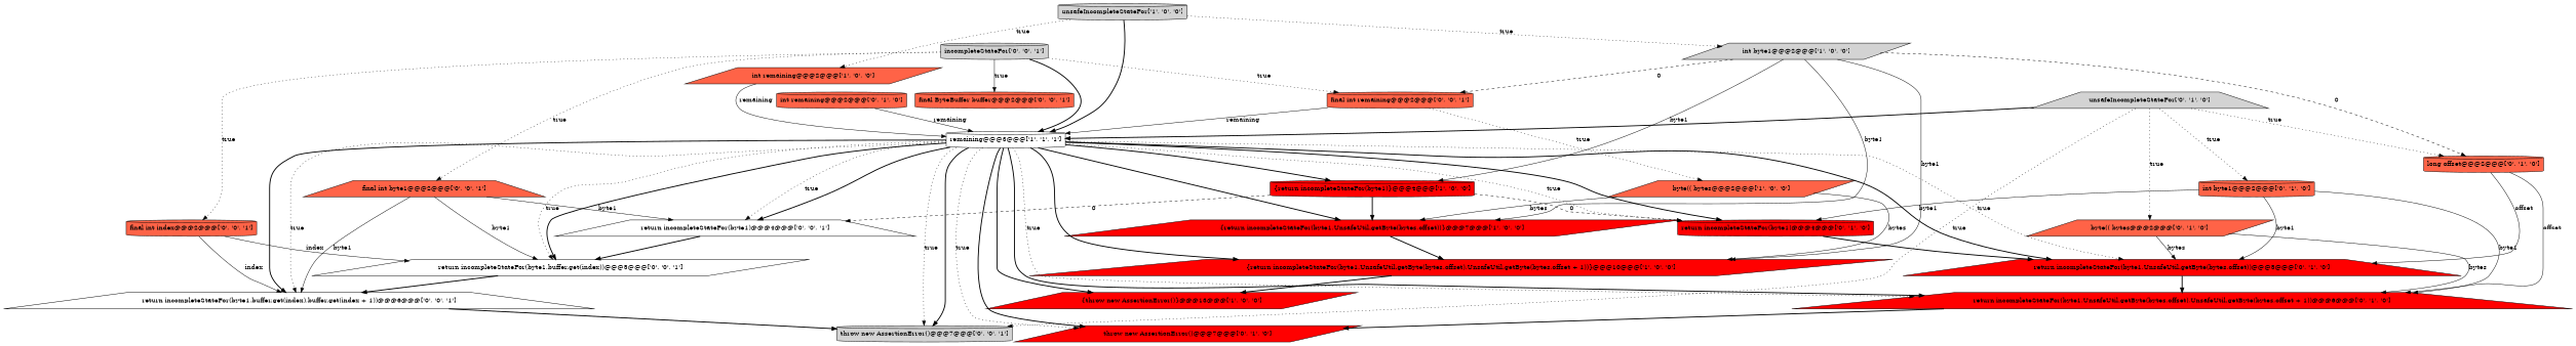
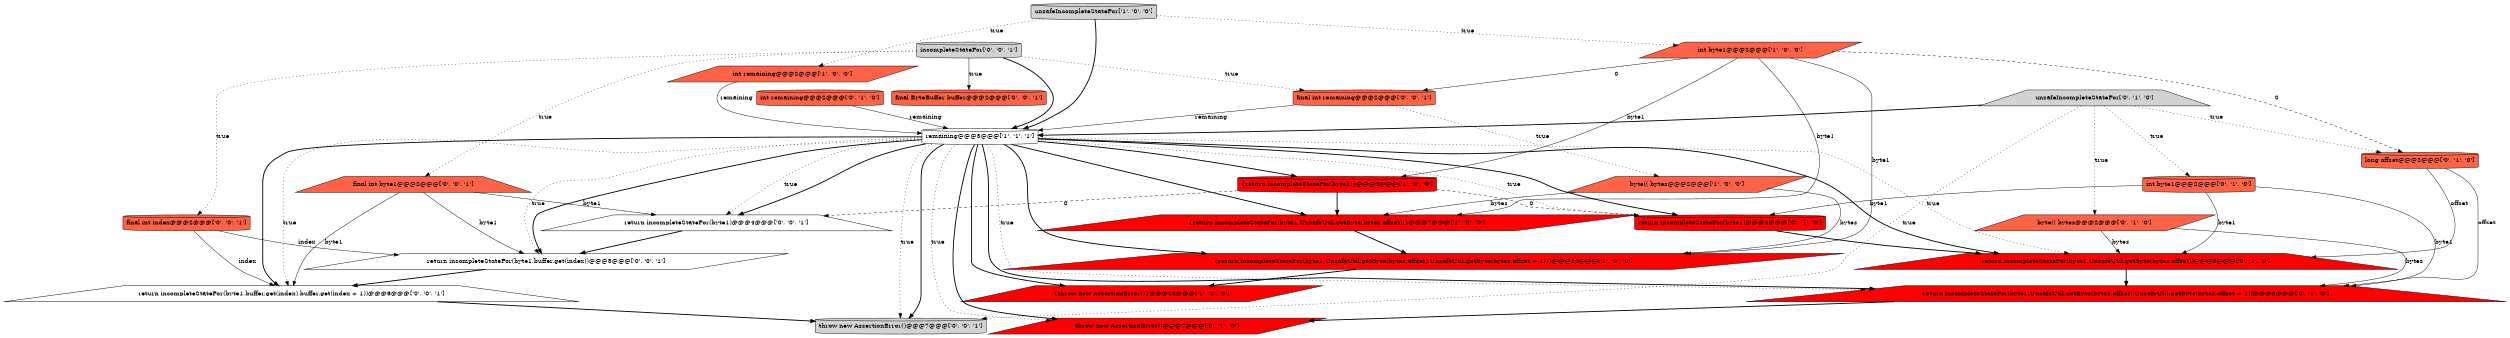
  digraph {
    node [fillcolor=tomato shape=cylinder style=filled]
    edge [style=bold]
    n1 [fillcolor=red label="return incompleteStateFor(byte1)@@@4@@@['0', '1', '0']"]
    n2 [fillcolor=red label="return incompleteStateFor(byte1,UnsafeUtil.getByte(bytes,offset))@@@5@@@['0', '1', '0']" shape=trapezium]
    n3 [fillcolor=red label="return incompleteStateFor(byte1,UnsafeUtil.getByte(bytes,offset),UnsafeUtil.getByte(bytes,offset + 1))@@@6@@@['0', '1', '0']" shape=trapezium]
    n4 [fillcolor=red label="throw new AssertionError()@@@7@@@['0', '1', '0']" shape=parallelogram]
    n5 [fillcolor=lightgray label="unsafeIncompleteStateFor['0', '1', '0']" shape=trapezium]
    n6 [label="int byte1@@@2@@@['0', '1', '0']"]
    n7 [fillcolor=white label="remaining@@@3@@@['1', '1', '1']"]
    n8 [label="long offset@@@2@@@['0', '1', '0']"]
    n9 [label="byte(( bytes@@@2@@@['0', '1', '0']" shape=parallelogram]
    n10 [fillcolor=lightgray label="throw new AssertionError()@@@7@@@['0', '0', '1']"]
    n11 [label="int remaining@@@2@@@['0', '1', '0']"]
    n12 [fillcolor=red label="{return incompleteStateFor(byte1,UnsafeUtil.getByte(bytes,offset))}@@@7@@@['1', '0', '0']" shape=parallelogram]
    n13 [fillcolor=red label="{return incompleteStateFor(byte1,UnsafeUtil.getByte(bytes,offset),UnsafeUtil.getByte(bytes,offset + 1))}@@@10@@@['1', '0', '0']" shape=parallelogram]
    n14 [fillcolor=red label="{throw new AssertionError()}@@@13@@@['1', '0', '0']" shape=parallelogram]
    n15 [fillcolor=white label="return incompleteStateFor(byte1,buffer.get(index))@@@5@@@['0', '0', '1']" shape=parallelogram]
    n16 [fillcolor=white label="return incompleteStateFor(byte1,buffer.get(index),buffer.get(index + 1))@@@6@@@['0', '0', '1']" shape=trapezium]
    n17 [fillcolor=white label="return incompleteStateFor(byte1)@@@4@@@['0', '0', '1']" shape=trapezium]
    n18 [fillcolor=red label="{return incompleteStateFor(byte1)}@@@4@@@['1', '0', '0']"]
    n19 [label="final int byte1@@@2@@@['0', '0', '1']" shape=trapezium]
    n20 [label="final ByteBuffer buffer@@@2@@@['0', '0', '1']"]
    n21 [fillcolor=lightgray label="incompleteStateFor['0', '0', '1']"]
    n22 [label="final int index@@@2@@@['0', '0', '1']"]
    n23 [label="final int remaining@@@2@@@['0', '0', '1']"]
    n24 [label="byte(( bytes@@@2@@@['1', '0', '0']" shape=parallelogram]
    n25 [fillcolor=lightgray label="unsafeIncompleteStateFor['1', '0', '0']"]
-   n26 [fillcolor=lightgray label="int byte1@@@2@@@['1', '0', '0']" shape=parallelogram]
+   n26 [label="int byte1@@@2@@@['1', '0', '0']" shape=parallelogram]
    n27 [label="int remaining@@@2@@@['1', '0', '0']" shape=parallelogram]
    n1 -> n2
    n2 -> n3
    n3 -> n4
    n5 -> n6 [label=true style=dotted]
    n5 -> n7
    n5 -> n8 [label=true style=dotted]
    n5 -> n9 [label=true style=dotted]
    n5 -> n10 [label=true style=dotted]
    n6 -> n1 [label=byte1 style=solid]
    n6 -> n2 [label=byte1 style=solid]
    n6 -> n3 [label=byte1 style=solid]
    n7 -> n1 [label=true style=dotted]
    n7 -> n1
    n7 -> n2 [label=true style=dotted]
    n7 -> n2
    n7 -> n3
    n7 -> n3 [label=true style=dotted]
    n7 -> n4 [label=true style=dotted]
    n7 -> n4
    n7 -> n10
    n7 -> n10 [label=true style=dotted]
    n7 -> n12
    n7 -> n13
    n7 -> n14
    n7 -> n15
    n7 -> n15 [label=true style=dotted]
    n7 -> n16 [label=true style=dotted]
    n7 -> n16
    n7 -> n17 [label=true style=dotted]
    n7 -> n17
    n7 -> n18
    n8 -> n2 [label=offset style=solid]
    n8 -> n3 [label=offset style=solid]
    n9 -> n2 [label=bytes style=solid]
    n9 -> n3 [label=bytes style=solid]
    n11 -> n7 [label=remaining style=solid]
    n12 -> n13
    n13 -> n14
    n15 -> n16
    n16 -> n10
    n17 -> n15
    n18 -> n1 [label=0 style=dashed]
    n18 -> n12
    n18 -> n17 [label=0 style=dashed]
    n19 -> n15 [label=byte1 style=solid]
    n19 -> n16 [label=byte1 style=solid]
    n19 -> n17 [label=byte1 style=solid]
    n21 -> n7
    n21 -> n19 [label=true style=dotted]
    n21 -> n20 [label=true style=solid]
    n21 -> n22 [label=true style=dotted]
    n21 -> n23 [label=true style=dotted]
    n22 -> n15 [label=index style=solid]
    n22 -> n16 [label=index style=solid]
    n23 -> n7 [label=remaining style=solid]
    n23 -> n24 [label=true style=dotted]
    n24 -> n12 [label=bytes style=solid]
    n24 -> n13 [label=bytes style=solid]
    n25 -> n7
    n25 -> n26 [label=true style=dotted]
    n25 -> n27 [label=true style=dotted]
    n26 -> n8 [label=0 style=dashed]
    n26 -> n12 [label=byte1 style=solid]
    n26 -> n13 [label=byte1 style=solid]
    n26 -> n18 [label=byte1 style=solid]
-   n26 -> n23 [label=0 style=dashed]
+   n26 -> n23 [label=0 style=solid]
    n27 -> n7 [label=remaining style=solid]
  }
